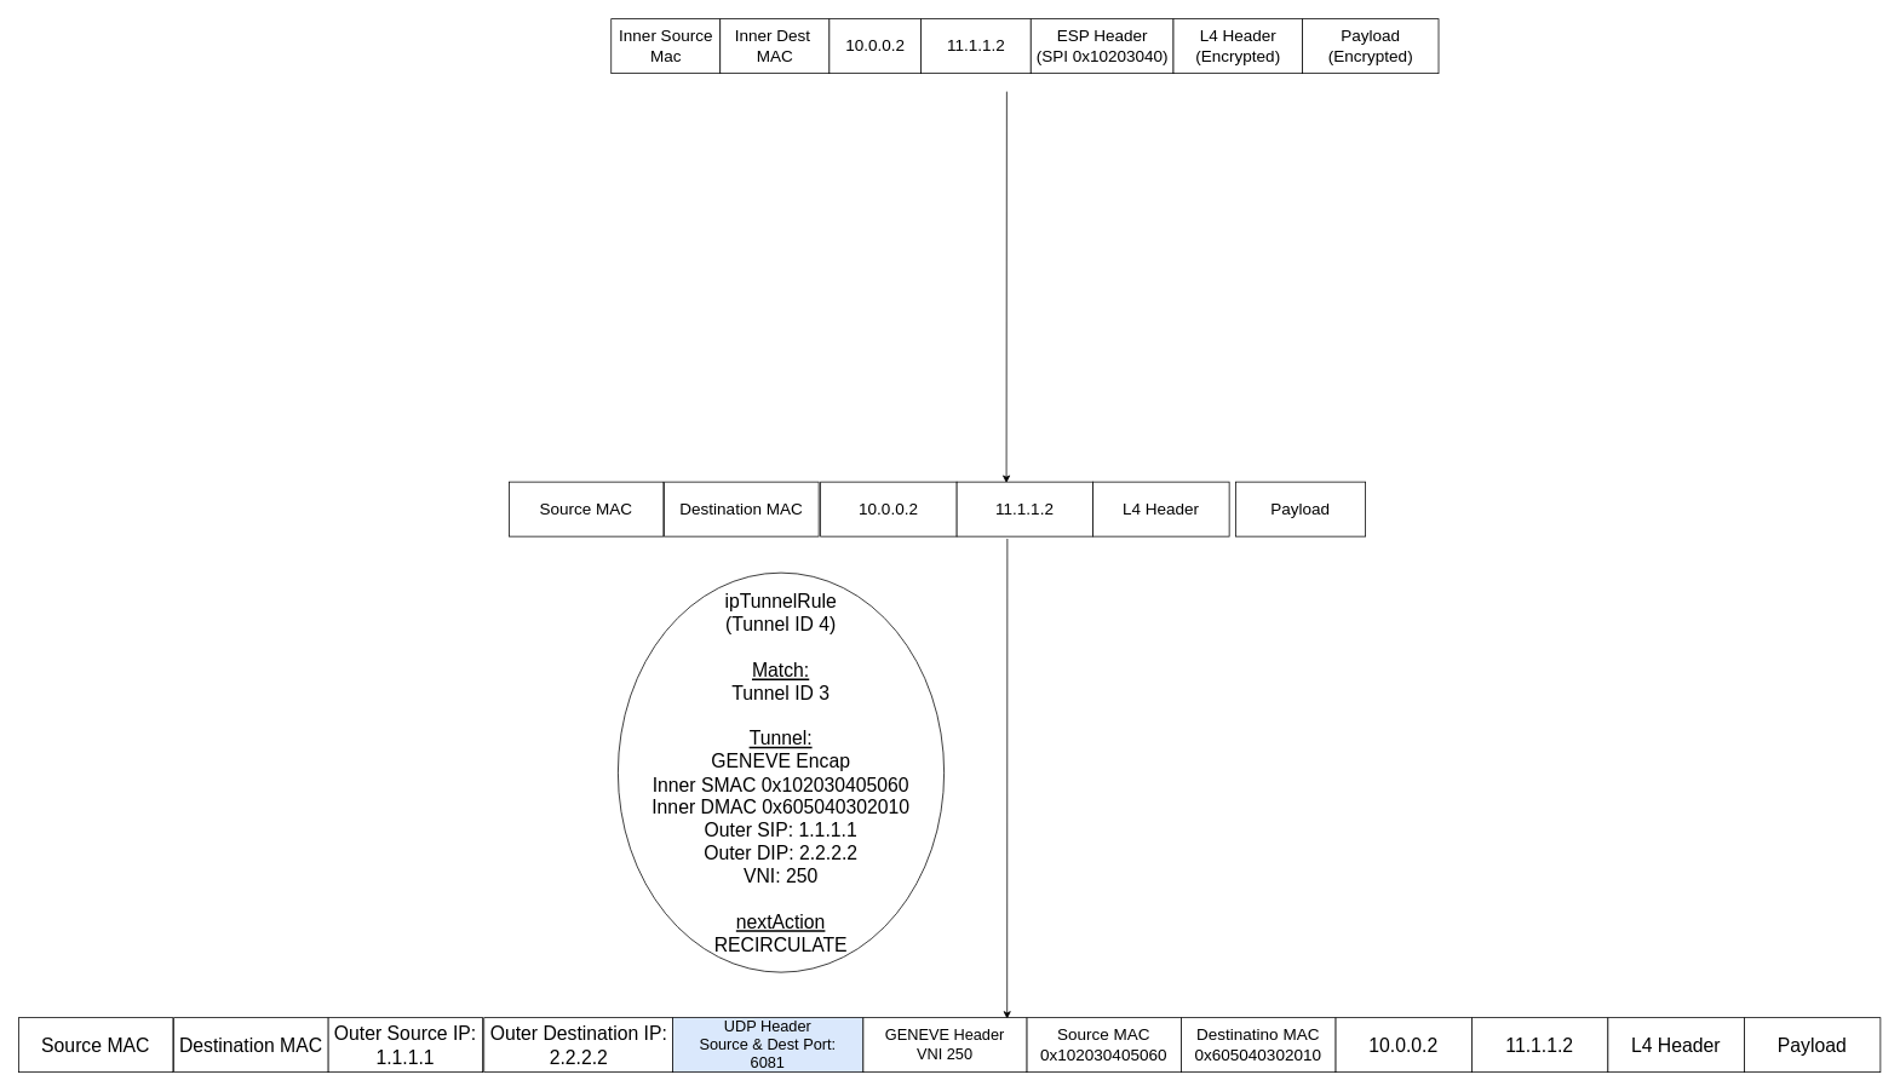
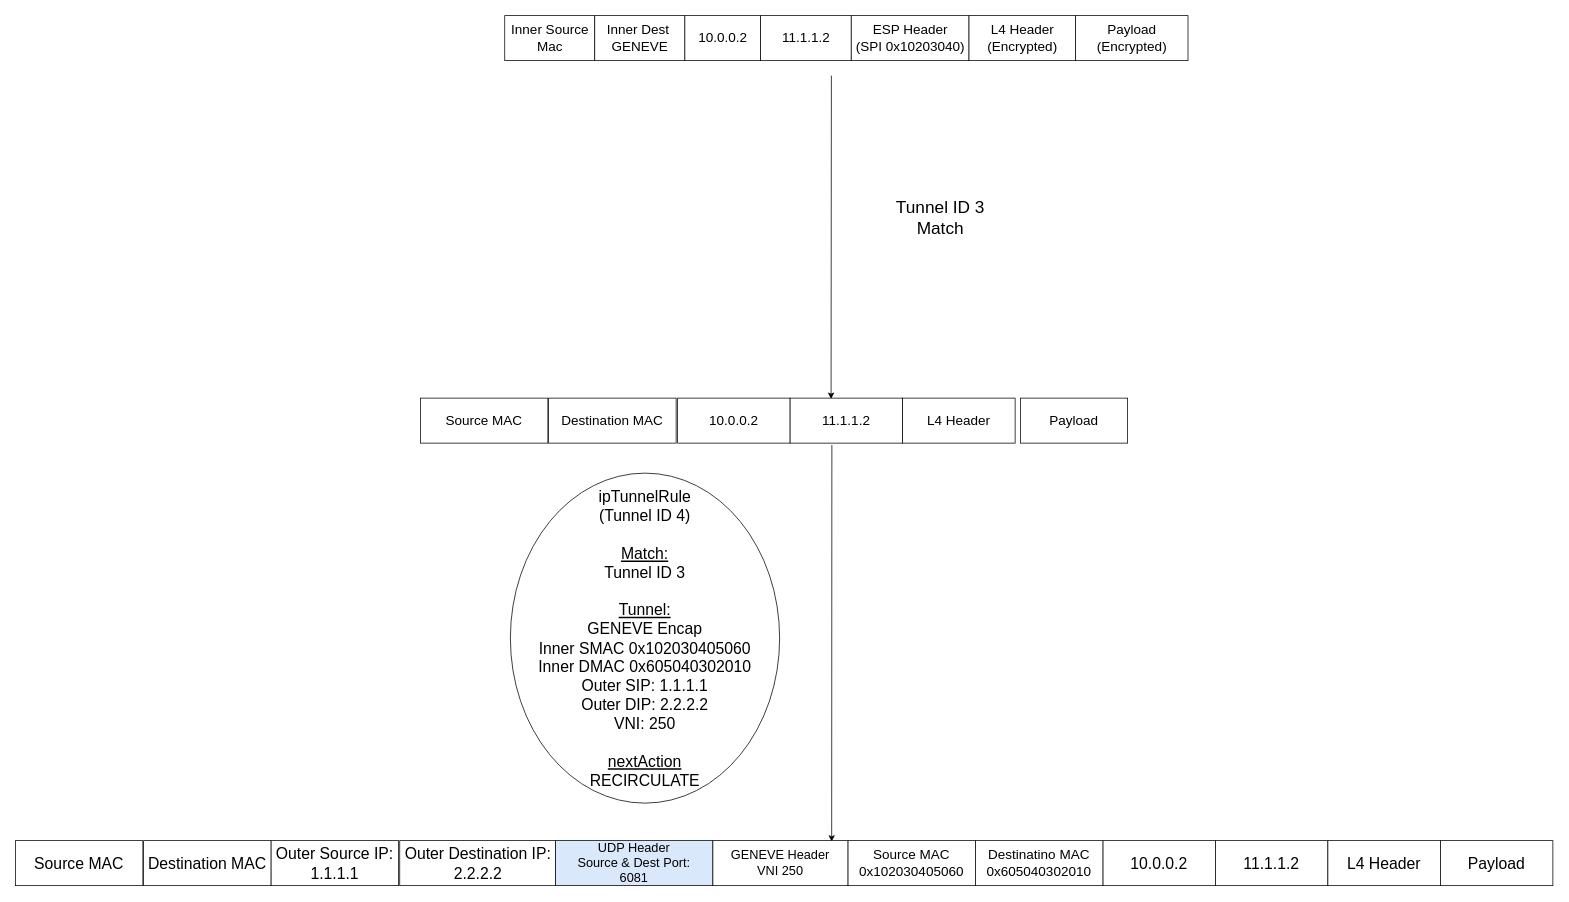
  <mxCell id="0" />
  <mxCell id="1" parent="0" />
  <mxCell id="2" value="10.0.0.2" style="rounded=0;whiteSpace=wrap;html=1;fontSize=21;" parent="1" vertex="1"><mxGeometry x="1470" y="1120" width="150" height="60" as="geometry" /></mxCell>
  <mxCell id="3" value="Source MAC" style="rounded=0;whiteSpace=wrap;html=1;fontSize=21;" parent="1" vertex="1"><mxGeometry x="20" y="1120" width="170" height="60" as="geometry" /></mxCell>
  <mxCell id="4" value="Destination MAC" style="rounded=0;whiteSpace=wrap;html=1;fontSize=21;" parent="1" vertex="1"><mxGeometry x="191" y="1120" width="170" height="60" as="geometry" /></mxCell>
  <mxCell id="5" value="11.1.1.2" style="rounded=0;whiteSpace=wrap;html=1;fontSize=21;" parent="1" vertex="1"><mxGeometry x="1620" y="1120" width="150" height="60" as="geometry" /></mxCell>
  <mxCell id="6" value="L4 Header" style="rounded=0;whiteSpace=wrap;html=1;fontSize=21;" parent="1" vertex="1"><mxGeometry x="1770" y="1120" width="150" height="60" as="geometry" /></mxCell>
  <mxCell id="7" value="" style="endArrow=none;html=1;fontSize=26;entryX=0.371;entryY=1.042;entryDx=0;entryDy=0;entryPerimeter=0;endFill=0;startArrow=classic;startFill=1;exitX=0.88;exitY=0.023;exitDx=0;exitDy=0;exitPerimeter=0;" parent="1" source="29" target="12" edge="1"><mxGeometry width="50" height="50" relative="1" as="geometry"><mxPoint x="1109" y="1090" as="sourcePoint" /><mxPoint x="860" y="640" as="targetPoint" /></mxGeometry></mxCell>
  <mxCell id="8" value="10.0.0.2" style="rounded=0;whiteSpace=wrap;html=1;fontSize=18;" parent="1" vertex="1"><mxGeometry x="903" y="530" width="150" height="60" as="geometry" /></mxCell>
  <mxCell id="9" value="Source MAC" style="rounded=0;whiteSpace=wrap;html=1;fontSize=18;" parent="1" vertex="1"><mxGeometry x="560" y="530" width="170" height="60" as="geometry" /></mxCell>
  <mxCell id="10" value="Destination MAC" style="rounded=0;whiteSpace=wrap;html=1;fontSize=18;" parent="1" vertex="1"><mxGeometry x="731" y="530" width="170" height="60" as="geometry" /></mxCell>
  <mxCell id="11" style="edgeStyle=none;html=1;exitX=0.364;exitY=0.019;exitDx=0;exitDy=0;exitPerimeter=0;endArrow=none;endFill=0;startArrow=classic;startFill=1;" parent="1" source="12" edge="1"><mxGeometry relative="1" as="geometry"><mxPoint x="1108" y="100" as="targetPoint" /></mxGeometry></mxCell>
  <mxCell id="12" value="11.1.1.2" style="rounded=0;whiteSpace=wrap;html=1;fontSize=18;" parent="1" vertex="1"><mxGeometry x="1053" y="530" width="150" height="60" as="geometry" /></mxCell>
  <mxCell id="13" value="Payload" style="rounded=0;whiteSpace=wrap;html=1;fontSize=21;" parent="1" vertex="1"><mxGeometry x="1920" y="1120" width="150" height="60" as="geometry" /></mxCell>
  <mxCell id="14" value="L4 Header" style="rounded=0;whiteSpace=wrap;html=1;fontSize=18;" parent="1" vertex="1"><mxGeometry x="1203" y="530" width="150" height="60" as="geometry" /></mxCell>
  <mxCell id="15" value="Payload" style="rounded=0;whiteSpace=wrap;html=1;fontSize=18;" parent="1" vertex="1"><mxGeometry x="1360" y="530" width="143" height="60" as="geometry" /></mxCell>
  <mxCell id="16" value="10.0.0.2" style="rounded=0;whiteSpace=wrap;html=1;fontSize=18;" parent="1" vertex="1"><mxGeometry x="912.5" y="20" width="101" height="60" as="geometry" /></mxCell>
  <mxCell id="17" value="11.1.1.2" style="rounded=0;whiteSpace=wrap;html=1;fontSize=18;" parent="1" vertex="1"><mxGeometry x="1013.5" y="20" width="121" height="60" as="geometry" /></mxCell>
  <mxCell id="18" value="ESP Header&lt;br style=&quot;font-size: 18px;&quot;&gt;(SPI 0x10203040)" style="rounded=0;whiteSpace=wrap;html=1;fontSize=18;" parent="1" vertex="1"><mxGeometry x="1134.5" y="20" width="157" height="60" as="geometry" /></mxCell>
  <mxCell id="19" value="L4 Header&lt;br style=&quot;font-size: 18px;&quot;&gt;(Encrypted)" style="rounded=0;whiteSpace=wrap;html=1;fontSize=18;" parent="1" vertex="1"><mxGeometry x="1291.5" y="20" width="142" height="60" as="geometry" /></mxCell>
  <mxCell id="20" value="Payload&lt;br style=&quot;font-size: 18px;&quot;&gt;(Encrypted)" style="rounded=0;whiteSpace=wrap;html=1;fontSize=18;" parent="1" vertex="1"><mxGeometry x="1433.5" y="20" width="150" height="60" as="geometry" /></mxCell>
  <mxCell id="21" value="Inner Source&lt;br style=&quot;font-size: 18px;&quot;&gt;Mac" style="rounded=0;whiteSpace=wrap;html=1;fontSize=18;" parent="1" vertex="1"><mxGeometry x="672.5" y="20" width="120" height="60" as="geometry" /></mxCell>
- <mxCell id="22" value="Inner Dest&amp;nbsp;&lt;br style=&quot;font-size: 18px;&quot;&gt;MAC" style="rounded=0;whiteSpace=wrap;html=1;fontSize=18;" parent="1" vertex="1"><mxGeometry x="792.5" y="20" width="120" height="60" as="geometry" /></mxCell>
+ <mxCell id="22" value="Inner Dest&amp;nbsp;&lt;br style=&quot;font-size: 18px;&quot;&gt;GENEVE" style="rounded=0;whiteSpace=wrap;html=1;fontSize=18;" parent="1" vertex="1"><mxGeometry x="792.5" y="20" width="120" height="60" as="geometry" /></mxCell>
+ <mxCell id="23" value="&lt;font style=&quot;font-size: 23px&quot;&gt;Tunnel ID 3 &lt;br&gt;Match&lt;/font&gt;" style="text;html=1;align=center;verticalAlign=middle;resizable=0;points=[];autosize=1;strokeColor=none;fillColor=none;" parent="1" vertex="1"><mxGeometry x="1188" y="270" width="130" height="40" as="geometry" /></mxCell>
  <mxCell id="24" value="&lt;font style=&quot;font-size: 21px&quot;&gt;ipTunnelRule&lt;br&gt;(Tunnel ID 4)&lt;br&gt;&lt;br&gt;&lt;u&gt;Match:&lt;br&gt;&lt;/u&gt;Tunnel ID 3&lt;br&gt;&lt;br&gt;&lt;u&gt;Tunnel:&lt;/u&gt;&lt;br&gt;GENEVE Encap&lt;br&gt;Inner SMAC 0x102030405060&lt;br&gt;Inner DMAC 0x605040302010&lt;br&gt;Outer SIP: 1.1.1.1&lt;br&gt;Outer DIP: 2.2.2.2&lt;br&gt;VNI: 250&lt;br&gt;&lt;br&gt;&lt;u&gt;nextAction&lt;br&gt;&lt;/u&gt;RECIRCULATE&lt;br&gt;&lt;/font&gt;" style="ellipse;whiteSpace=wrap;html=1;" parent="1" vertex="1"><mxGeometry x="680" y="630" width="359" height="440" as="geometry" /></mxCell>
  <mxCell id="25" value="Outer Source IP:&lt;br&gt;1.1.1.1" style="rounded=0;whiteSpace=wrap;html=1;fontSize=21;" vertex="1" parent="1"><mxGeometry x="361" y="1120" width="170" height="60" as="geometry" /></mxCell>
  <mxCell id="26" value="Outer Destination IP:&lt;br&gt;2.2.2.2" style="rounded=0;whiteSpace=wrap;html=1;fontSize=21;" vertex="1" parent="1"><mxGeometry x="532.5" y="1120" width="207.5" height="60" as="geometry" /></mxCell>
  <mxCell id="27" value="UDP Header&lt;br style=&quot;font-size: 17px;&quot;&gt;Source &amp;amp; Dest Port:&lt;br style=&quot;font-size: 17px;&quot;&gt;6081" style="rounded=0;whiteSpace=wrap;html=1;fontSize=17;fillColor=#dae8fc;" vertex="1" parent="1"><mxGeometry x="740" y="1120" width="210" height="60" as="geometry" /></mxCell>
  <mxCell id="28" value="Source MAC&lt;br&gt;0x102030405060" style="rounded=0;whiteSpace=wrap;html=1;fontSize=18;" vertex="1" parent="1"><mxGeometry x="1130" y="1120" width="170" height="60" as="geometry" /></mxCell>
  <mxCell id="29" value="GENEVE Header&lt;br&gt;VNI 250" style="rounded=0;whiteSpace=wrap;html=1;fontSize=17;" vertex="1" parent="1"><mxGeometry x="950" y="1120" width="180" height="60" as="geometry" /></mxCell>
  <mxCell id="30" value="Destinatino MAC&lt;br&gt;0x605040302010" style="rounded=0;whiteSpace=wrap;html=1;fontSize=18;" vertex="1" parent="1"><mxGeometry x="1300" y="1120" width="170" height="60" as="geometry" /></mxCell>
